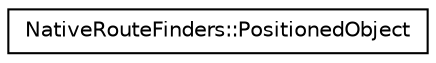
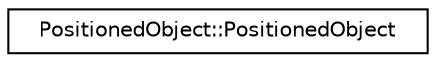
  digraph {
    rankdir=LR
-   n1 [color=black fillcolor=white fontname=Helvetica fontsize=10 height=0.2 label="NativeRouteFinders::PositionedObject" shape=record style=filled width=0.4]
+   n1 [color=black fillcolor=white fontname=Helvetica fontsize=10 height=0.2 label="PositionedObject::PositionedObject" shape=record style=filled width=0.4]
  }
